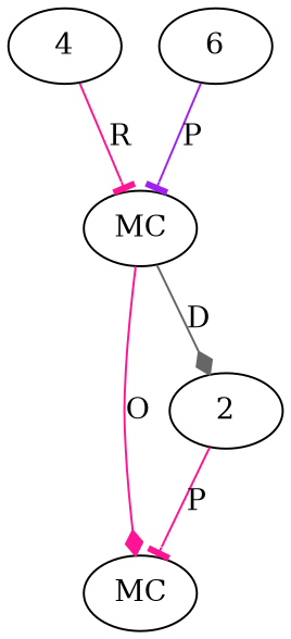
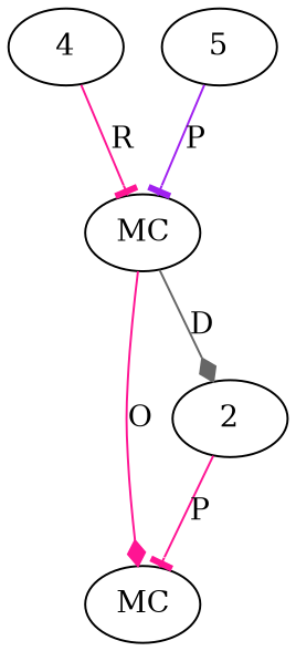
  digraph {
    edge [color=deeppink arrowhead=tee]
    n1 [l=2075 label=MC s="isUpperCase()" t=Character]
    2 [n=c t=char]
    n3 [l=2075 label=MC s="charAt()" t=CharSequence]
    4 [n=id t=String]
-   5 [t=int v=0 label=6]
+   5 [t=int v=0]
    2 -> n1 [label=P]
    n3 -> n1 [label=O arrowhead=diamond]
    n3 -> 2 [label=D color=gray40 arrowhead=diamond]
    4 -> n3 [label=R]
    5 -> n3 [label=P color=purple]
  }
